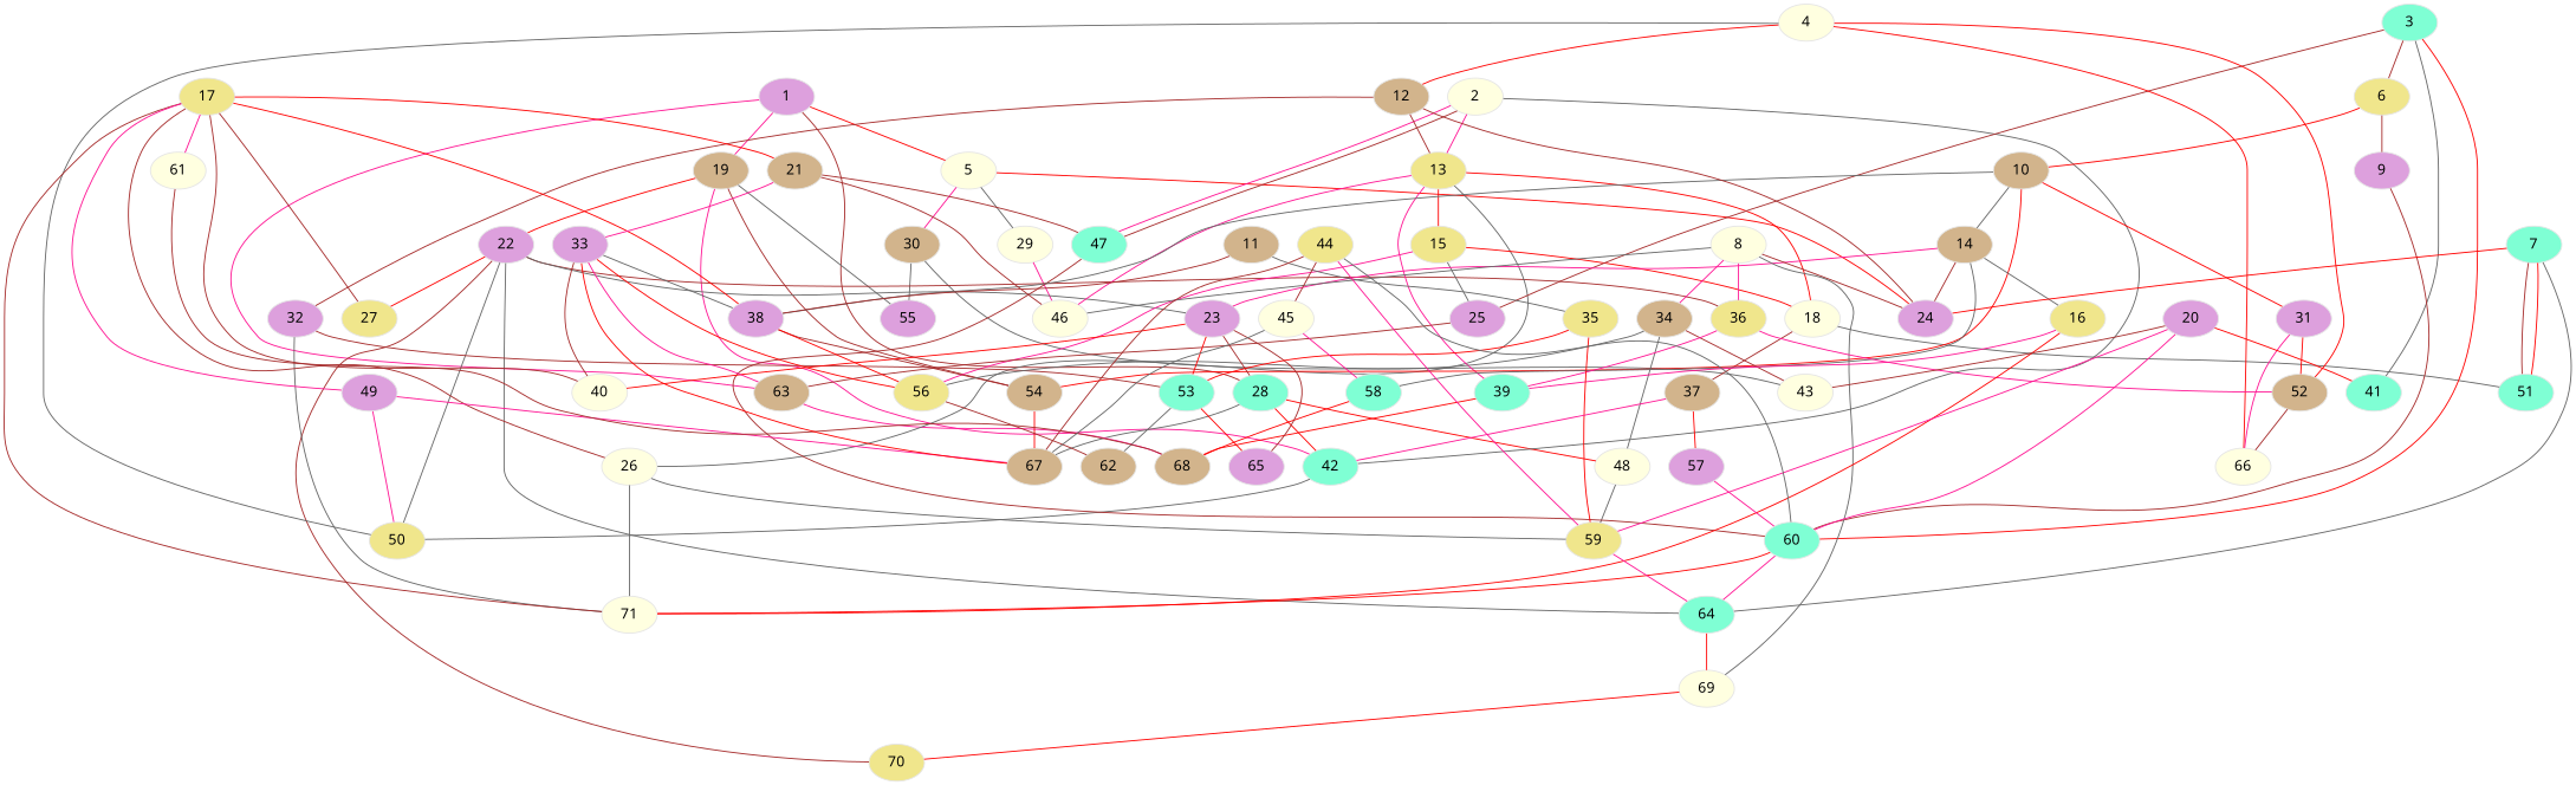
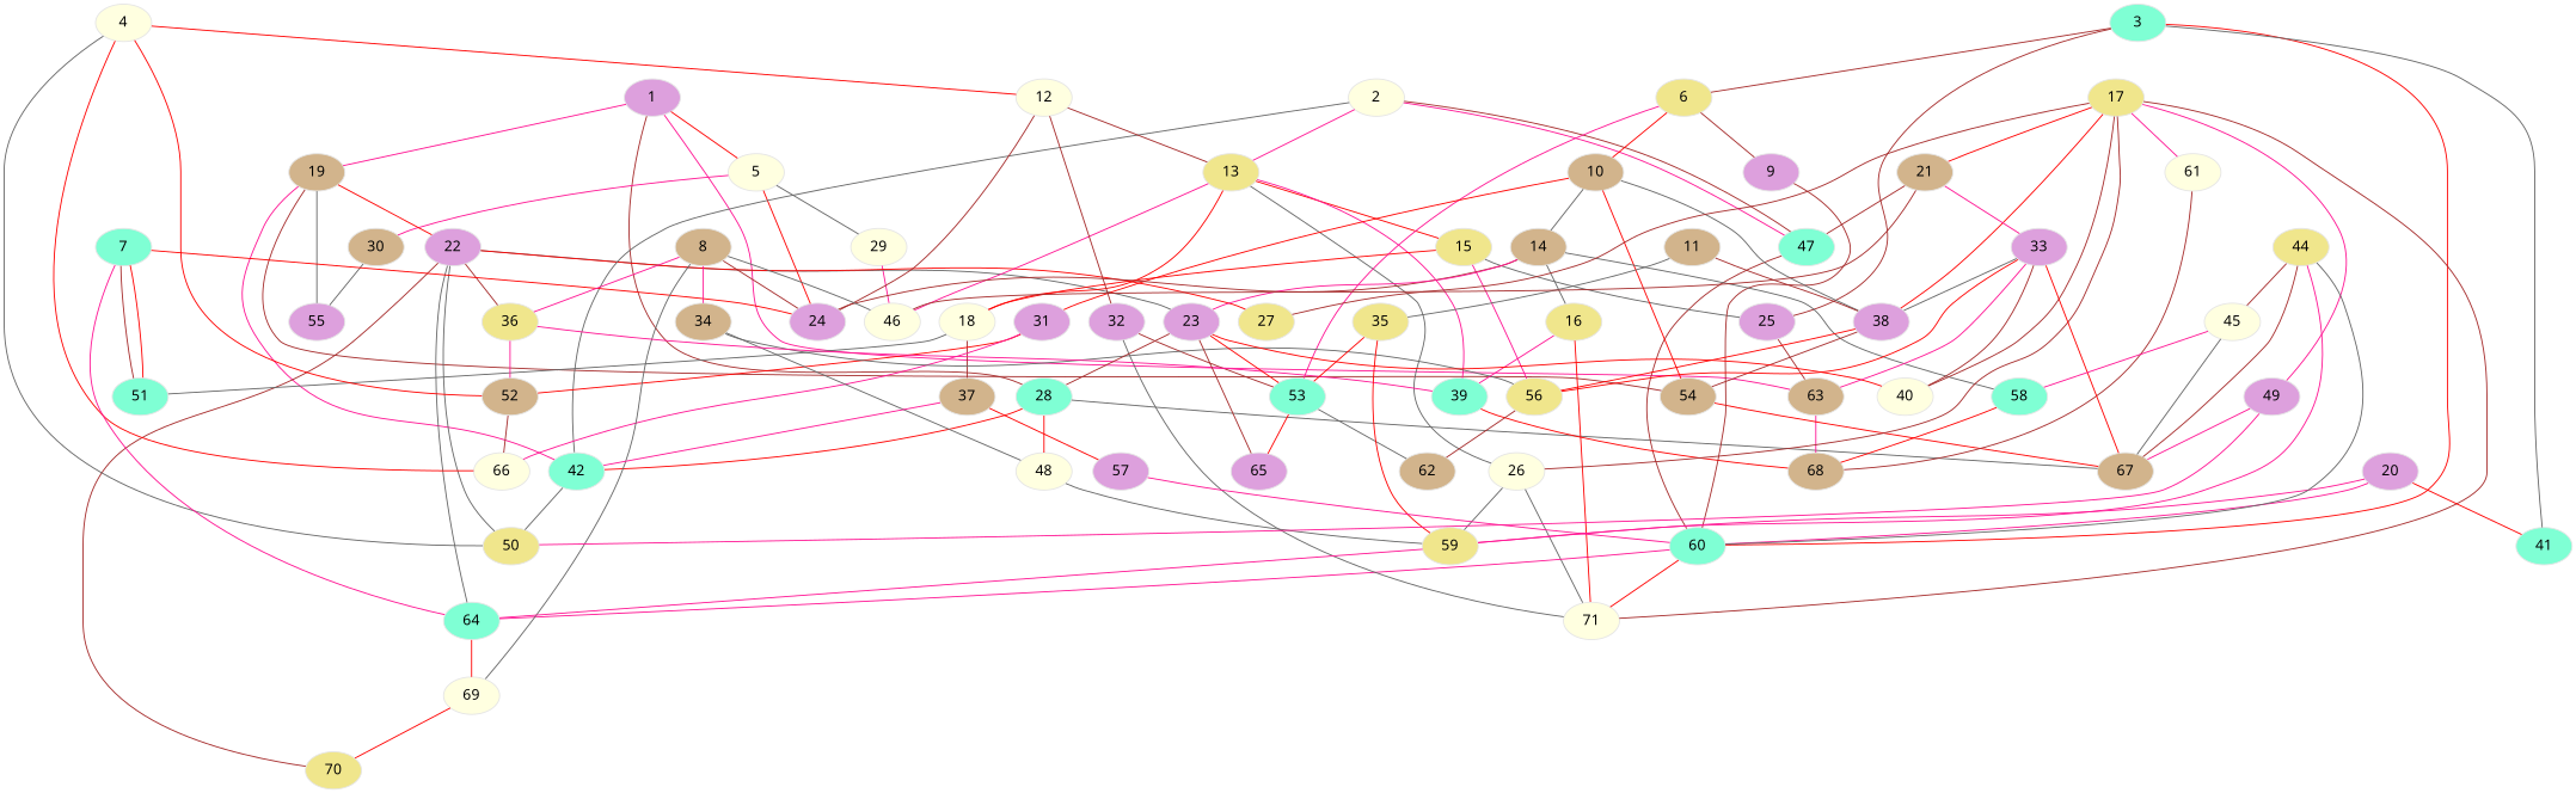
  graph {
    fontname="Noto Sans"
    node [color=gray90 fillcolor=lightyellow fontname="Noto Sans" style=filled]
    edge [color=red fontname="Noto Sans"]
    1 [fillcolor=plum]
    5
    19 [fillcolor=tan]
    28 [fillcolor=aquamarine]
    63 [fillcolor=tan]
    24 [fillcolor=plum]
    29
    30 [fillcolor=tan]
    42 [fillcolor=aquamarine]
    54 [fillcolor=tan]
    22 [fillcolor=plum]
    55 [fillcolor=plum]
    48
    67 [fillcolor=tan]
    68 [fillcolor=tan]
    13 [fillcolor=khaki]
    2
    47 [fillcolor=aquamarine]
    46
    15 [fillcolor=khaki]
    18
    26
    39 [fillcolor=aquamarine]
    50 [fillcolor=khaki]
    60 [fillcolor=aquamarine]
    3 [fillcolor=aquamarine]
    6 [fillcolor=khaki]
    25 [fillcolor=plum]
    41 [fillcolor=aquamarine]
    9 [fillcolor=plum]
    10 [fillcolor=tan]
    53 [fillcolor=aquamarine]
    64 [fillcolor=aquamarine]
    71
-   12 [fillcolor=tan]
+   12
    4
    52 [fillcolor=tan]
    66
    32 [fillcolor=plum]
-   43
    14 [fillcolor=tan]
    31 [fillcolor=plum]
    38 [fillcolor=plum]
    65 [fillcolor=plum]
    62 [fillcolor=tan]
    7 [fillcolor=aquamarine]
    51 [fillcolor=aquamarine]
    69
-   8
+   8 [fillcolor=tan]
    34 [fillcolor=tan]
    36 [fillcolor=khaki]
    56 [fillcolor=khaki]
    70 [fillcolor=khaki]
    16 [fillcolor=khaki]
    58 [fillcolor=aquamarine]
    23 [fillcolor=plum]
    11 [fillcolor=tan]
    35 [fillcolor=khaki]
    59 [fillcolor=khaki]
    37 [fillcolor=tan]
    40
    17 [fillcolor=khaki]
    21 [fillcolor=tan]
    27 [fillcolor=khaki]
    49 [fillcolor=plum]
    61
    33 [fillcolor=plum]
    57 [fillcolor=plum]
    20 [fillcolor=plum]
    44 [fillcolor=khaki]
    45
    1 -- 5
    1 -- 19 [color=deeppink]
    1 -- 28 [color=brown]
    1 -- 63 [color=deeppink]
    5 -- 24
    5 -- 29 [color=gray40]
    5 -- 30 [color=deeppink]
    19 -- 42 [color=deeppink]
    19 -- 54 [color=brown]
    19 -- 22
    19 -- 55 [color=gray40]
    28 -- 42
    28 -- 48
    28 -- 67 [color=gray40]
    63 -- 68 [color=deeppink]
    29 -- 46 [color=deeppink]
    30 -- 55 [color=gray40]
-   30 -- 43 [color=gray40]
    42 -- 50 [color=gray40]
    54 -- 67
    22 -- 50 [color=gray40]
    22 -- 64 [color=gray40]
    22 -- 36 [color=brown]
    22 -- 70 [color=brown]
    22 -- 23 [color=gray40]
    22 -- 27
    48 -- 59 [color=gray40]
    13 -- 46 [color=deeppink]
    13 -- 15
    13 -- 18
    13 -- 26 [color=gray40]
    13 -- 39 [color=deeppink]
    2 -- 42 [color=gray40]
    2 -- 13 [color=deeppink]
    2 -- 47 [color=deeppink]
    2 -- 47 [color=brown]
    47 -- 60 [color=brown]
    15 -- 18
    15 -- 25 [color=gray40]
    15 -- 56 [color=deeppink]
    18 -- 51 [color=gray40]
    18 -- 37 [color=brown]
    26 -- 71 [color=gray40]
    26 -- 59 [color=gray40]
    39 -- 68
    60 -- 64 [color=deeppink]
    60 -- 71
    3 -- 60
    3 -- 6 [color=brown]
    3 -- 25 [color=brown]
    3 -- 41 [color=gray40]
    6 -- 9 [color=brown]
    6 -- 10
+   6 -- 53 [color=deeppink]
    25 -- 63 [color=brown]
    9 -- 60 [color=brown]
    10 -- 54
    10 -- 14 [color=gray40]
    10 -- 31
    10 -- 38 [color=gray40]
    53 -- 65
    53 -- 62 [color=gray40]
    64 -- 69
    12 -- 24 [color=brown]
    12 -- 13 [color=brown]
    12 -- 32 [color=brown]
    4 -- 50 [color=gray40]
    4 -- 12
    4 -- 52
    4 -- 66
    52 -- 66 [color=brown]
    32 -- 53 [color=brown]
    32 -- 71 [color=gray40]
    14 -- 24 [color=brown]
    14 -- 16 [color=gray40]
    14 -- 58 [color=gray40]
    14 -- 23 [color=deeppink]
    31 -- 52
    31 -- 66 [color=deeppink]
    38 -- 54 [color=brown]
    38 -- 56
    7 -- 24
-   7 -- 64 [color=gray40]
+   7 -- 64 [color=deeppink]
    7 -- 51 [color=brown]
    7 -- 51
    69 -- 70
    8 -- 24 [color=brown]
    8 -- 46 [color=gray40]
    8 -- 69 [color=gray40]
    8 -- 34 [color=deeppink]
    8 -- 36 [color=deeppink]
    34 -- 48 [color=gray40]
-   34 -- 43 [color=brown]
    34 -- 56 [color=gray40]
    36 -- 39 [color=deeppink]
    36 -- 52 [color=deeppink]
    56 -- 62 [color=brown]
    16 -- 39 [color=deeppink]
    16 -- 71
    58 -- 68
    23 -- 28 [color=brown]
    23 -- 53
    23 -- 65 [color=brown]
    23 -- 40
    11 -- 38 [color=brown]
    11 -- 35 [color=gray40]
    35 -- 53
    35 -- 59
    59 -- 64 [color=deeppink]
    37 -- 42 [color=deeppink]
    37 -- 57
    17 -- 26 [color=brown]
    17 -- 71 [color=brown]
    17 -- 38
    17 -- 40 [color=brown]
    17 -- 21
    17 -- 27 [color=brown]
    17 -- 49 [color=deeppink]
    17 -- 61 [color=deeppink]
    21 -- 47 [color=brown]
    21 -- 46 [color=brown]
    21 -- 33 [color=deeppink]
    49 -- 67 [color=deeppink]
    49 -- 50 [color=deeppink]
    61 -- 68 [color=brown]
    33 -- 63 [color=deeppink]
    33 -- 67
    33 -- 38 [color=gray40]
    33 -- 56
    33 -- 40 [color=brown]
    57 -- 60 [color=deeppink]
    20 -- 60 [color=deeppink]
    20 -- 41
-   20 -- 43 [color=brown]
    20 -- 59 [color=deeppink]
    44 -- 67 [color=brown]
    44 -- 60 [color=gray40]
    44 -- 59 [color=deeppink]
    44 -- 45 [color=brown]
    45 -- 67 [color=gray40]
    45 -- 58 [color=deeppink]
  }
